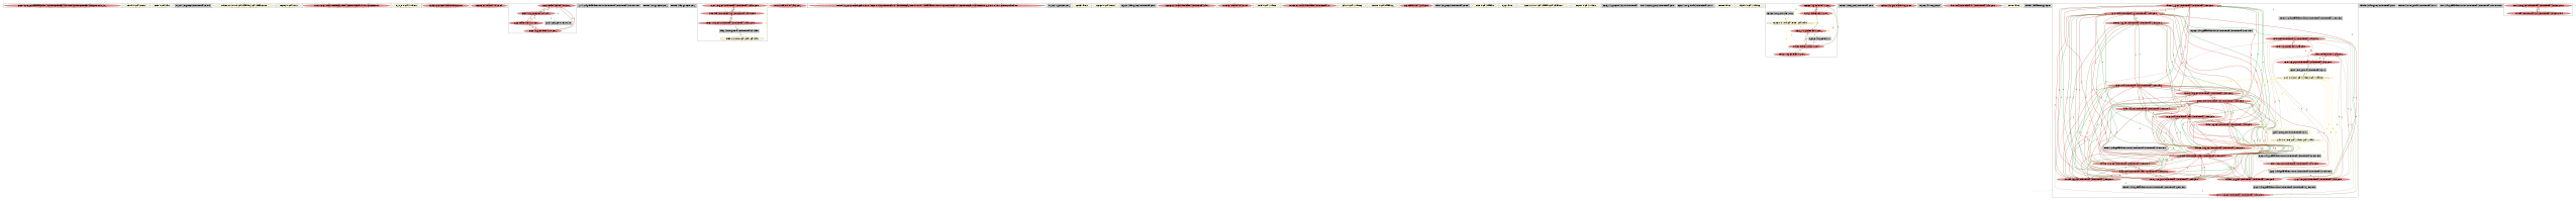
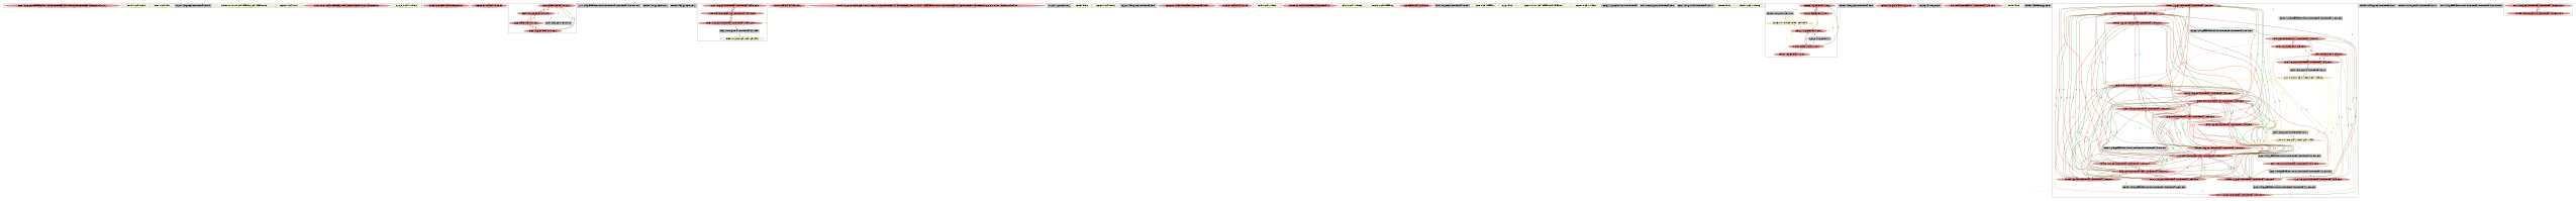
  digraph {
    fontname="DejaVu Sans"
    node [fillcolor=lightcoral fontname="DejaVu Sans" shape=ellipse style=filled]
    edge [color=forestgreen fontcolor=forestgreen fontname="DejaVu Sans" penwidth=2.0 style=solid]
    n1 [label="[52/53]  %call15 = call dereferenceable(272) %class.std::basic_ostream* @_ZNSolsEi(%class.std::basic_ostream* @_ZSt4cout, i32 %24)%24)"]
    n2 [fillcolor=lemonchiffon label="[178/179]  br label %for.cond"]
    n3 [fillcolor=lemonchiffon label="[31/32]  br label %if.end"]
    n4 [fillcolor=grey label="[104/107]  %23 = bitcast %struct.list_node* %22 to i8*" shape=rectangle]
    n5 [fillcolor=lemonchiffon label="[109/112]  br i1 %isnull12, label %delete.end14, label %delete.notnull13"]
    n6 [fillcolor=lemonchiffon label="[135/136]  br label %for.inc"]
    n7 [label="[176/177]  tail call void @_ZNSt8ios_base4InitC1Ev(%class.std::ios_base::Init* nonnull @_ZStL8__ioinit)t)"]
    n8 [fillcolor=lemonchiffon label="[147/148]  br label %invoke.cont"]
    n9 [label="[194/195]  tail call fastcc void @__cxx_global_var_init()"]
    n10 [label="[105/106]  call void @_ZdlPv(i8* %23) #9"]
    n11 [label="[50/57]  store i32 %add, i32* %sum, align 4"]
    n12 [label="[58/59]  %11 = load i32, i32* %sum, align 4"]
    n13 [label="[51/56]  %24 = load i32, i32* %sum, align 4"]
    n14 [label="[54/55]  store i32 0, i32* %sum, align 4"]
    n15 [fillcolor=grey label="[48/49]  %add = add nsw i32 %11, %10" shape=rectangle]
    n16 [fillcolor=grey label="[4/7]  %value = getelementptr inbounds %struct.list_node, %struct.list_node* %this1, i32 0, i32 0" shape=rectangle]
    n17 [fillcolor=grey label="[180/181]  %sum = alloca i32, align 4" shape=rectangle]
    n18 [fillcolor=grey label="[182/183]  %retval = alloca i32, align 4" shape=rectangle]
    n19 [label="[24/37]  %20 = load %struct.list_node*, %struct.list_node** %prev_it, align 8"]
    n20 [label="[27/36]  store %struct.list_node* %16, %struct.list_node** %prev_it, align 8"]
    n21 [fillcolor=grey label="[29/34]  %cmp10 = icmp ne %struct.list_node* %19, %begin" shape=rectangle]
    n22 [fillcolor=lemonchiffon label="[30/33]  br i1 %cmp10, label %if.then, label %if.end"]
    n23 [label="[28/35]  %19 = load %struct.list_node*, %struct.list_node** %prev_it, align 8"]
    n24 [label="[170/171]  store i32 0, i32* %retval, align 4"]
    n25 [label="[188/189]  %0 = tail call i32 @__cxa_atexit(void (i8*)* bitcast (void (%class.std::ios_base::Init*)* @_ZNSt8ios_base4InitD1Ev to void (i8*)*), i8* getelementptr inbounds (%class.std::ios_base::Init, %class.std::ios_base::Init* @_ZStL8__ioinit, i64 0, i32 0), i8* nonnull @__dso_handle) #3le) #3"]
    n26 [fillcolor=grey label="[174/175]  %i = alloca i32, align 4" shape=rectangle]
    n27 [fillcolor=lemonchiffon label="[168/169]  ret i32 0"]
    n28 [fillcolor=lemonchiffon label="[151/152]  br label %for.cond"]
    n29 [fillcolor=grey label="[164/167]  %begin = alloca %struct.list_node, align 8" shape=rectangle]
    n30 [label="[165/166]  call void @_ZN9list_nodeC2Ev(%struct.list_node* %begin)"]
    n31 [label="[17/18]  call void @_ZdlPv(i8* %21) #9"]
    n32 [fillcolor=lemonchiffon label="[88/89]  br label %while.cond"]
    n33 [label="[137/138]  call void @_ZN9list_nodeC2Ev(%struct.list_node* %1)"]
    n34 [fillcolor=lemonchiffon label="[69/70]  br label %while.cond5"]
    n35 [fillcolor=lemonchiffon label="[110/111]  br label %delete.end14"]
    n36 [label="[5/6]  store i32 0, i32* %value, align 8"]
    n37 [fillcolor=grey label="[19/20]  %21 = bitcast %struct.list_node* %20 to i8*" shape=rectangle]
    n38 [fillcolor=lemonchiffon label="[21/22]  br label %delete.end"]
    n39 [fillcolor=lemonchiffon label="[14/15]  ret void"]
    n40 [fillcolor=lemonchiffon label="[16/23]  br i1 %isnull, label %delete.end, label %delete.notnull"]
    n41 [fillcolor=lemonchiffon label="[186/187]  br label %while.cond"]
    n42 [fillcolor=grey label="[153/154]  %1 = bitcast i8* %call to %struct.list_node*" shape=rectangle]
    n43 [fillcolor=grey label="[0/13]  %this.addr = alloca %struct.list_node*, align 8" shape=rectangle]
    n44 [fillcolor=grey label="[25/26]  %isnull = icmp eq %struct.list_node* %20, null" shape=rectangle]
    n45 [fillcolor=lemonchiffon label="[132/133]  ret void"]
    n46 [fillcolor=lemonchiffon label="[196/197]  br label %while.cond5"]
    n47 [label="[155/156]  %0 = load i32, i32* %i, align 4"]
    n48 [label="[140/141]  store i32 1, i32* %i, align 4"]
    n49 [fillcolor=grey label="[157/158]  %cmp = icmp ult i32 %0, 100" shape=rectangle]
    n50 [label="[149/150]  store i32 %inc, i32* %i, align 4"]
    n51 [label="[143/144]  %7 = load i32, i32* %i, align 4"]
    n52 [fillcolor=grey label="[145/146]  %inc = add i32 %7, 1" shape=rectangle]
    n53 [label="[139/142]  %3 = load i32, i32* %i, align 4"]
    n54 [fillcolor=lemonchiffon label="[134/161]  br i1 %cmp, label %for.body, label %for.end"]
    n55 [fillcolor=grey label="[162/163]  %list_it = alloca %struct.list_node*, align 8" shape=rectangle]
    n56 [label="[159/160]  %call = call i8* @_Znwm(i64 16) #8"]
    n57 [fillcolor=grey label="[184/185]  %exn.slot = alloca i8*" shape=rectangle]
    n58 [label="[9/10]  store %struct.list_node* null, %struct.list_node** %next, align 8"]
    n59 [fillcolor=lemonchiffon label="[172/173]  ret void"]
    n60 [fillcolor=grey label="[190/191]  %ehselector.slot = alloca i32" shape=rectangle]
    n61 [label="[99/102]  %4 = load %struct.list_node*, %struct.list_node** %list_it, align 8"]
    n62 [label="[40/41]  store %struct.list_node* %6, %struct.list_node** %list_it, align 8"]
    n63 [label="[42/43]  store %struct.list_node* %begin, %struct.list_node** %list_it, align 8"]
    n64 [fillcolor=grey label="[100/101]  %value = getelementptr inbounds %struct.list_node, %struct.list_node* %4, i32 0, i32 0" shape=rectangle]
    n65 [label="[94/95]  store %struct.list_node* %begin, %struct.list_node** %list_it, align 8"]
    n66 [label="[92/93]  store %struct.list_node* %18, %struct.list_node** %list_it, align 8"]
    n67 [label="[44/45]  store %struct.list_node* %begin, %struct.list_node** %list_it, align 8"]
    n68 [label="[38/131]  store %struct.list_node* %13, %struct.list_node** %list_it, align 8"]
    n69 [label="[60/81]  %10 = load i32, i32* %value3, align 8"]
    n70 [label="[61/78]  store %struct.list_node* %1, %struct.list_node** %next, align 8"]
    n71 [label="[79/80]  store i32 %3, i32* %value, align 8"]
    n72 [label="[62/73]  %15 = load %struct.list_node*, %struct.list_node** %next6, align 8"]
    n73 [label="[74/75]  %18 = load %struct.list_node*, %struct.list_node** %next9, align 8"]
    n74 [label="[76/77]  %6 = load %struct.list_node*, %struct.list_node** %next1, align 8"]
    n75 [label="[86/87]  %13 = load %struct.list_node*, %struct.list_node** %next4, align 8"]
    n76 [label="[103/114]  %22 = load %struct.list_node*, %struct.list_node** %list_it, align 8"]
    n77 [label="[119/120]  %14 = load %struct.list_node*, %struct.list_node** %list_it, align 8"]
    n78 [label="[121/122]  %12 = load %struct.list_node*, %struct.list_node** %list_it, align 8"]
    n79 [label="[127/130]  %5 = load %struct.list_node*, %struct.list_node** %list_it, align 8"]
    n80 [label="[117/118]  %17 = load %struct.list_node*, %struct.list_node** %list_it, align 8"]
    n81 [label="[39/96]  %8 = load %struct.list_node*, %struct.list_node** %list_it, align 8"]
    n82 [label="[97/98]  %9 = load %struct.list_node*, %struct.list_node** %list_it, align 8"]
    n83 [label="[115/116]  %16 = load %struct.list_node*, %struct.list_node** %list_it, align 8"]
    n84 [label="[123/126]  %2 = load %struct.list_node*, %struct.list_node** %list_it, align 8"]
    n85 [fillcolor=grey label="[65/66]  %next9 = getelementptr inbounds %struct.list_node, %struct.list_node* %17, i32 0, i32 1" shape=rectangle]
    n86 [fillcolor=grey label="[67/68]  %next6 = getelementptr inbounds %struct.list_node, %struct.list_node* %14, i32 0, i32 1" shape=rectangle]
    n87 [fillcolor=lemonchiffon label="[64/71]  br i1 %cmp7, label %while.body8, label %while.end11"]
    n88 [fillcolor=grey label="[63/72]  %cmp7 = icmp ne %struct.list_node* %15, null" shape=rectangle]
    n89 [fillcolor=grey label="[124/125]  %next = getelementptr inbounds %struct.list_node, %struct.list_node* %2, i32 0, i32 1" shape=rectangle]
    n90 [fillcolor=grey label="[82/83]  %value3 = getelementptr inbounds %struct.list_node, %struct.list_node* %9, i32 0, i32 0" shape=rectangle]
    n91 [fillcolor=grey label="[84/85]  %next4 = getelementptr inbounds %struct.list_node, %struct.list_node* %12, i32 0, i32 1" shape=rectangle]
    n92 [fillcolor=grey label="[46/91]  %cmp2 = icmp ne %struct.list_node* %8, null" shape=rectangle]
    n93 [fillcolor=lemonchiffon label="[47/90]  br i1 %cmp2, label %while.body, label %while.end"]
    n94 [fillcolor=grey label="[128/129]  %next1 = getelementptr inbounds %struct.list_node, %struct.list_node* %5, i32 0, i32 1" shape=rectangle]
    n95 [fillcolor=grey label="[192/193]  %prev_it = alloca %struct.list_node*, align 8" shape=rectangle]
    n96 [fillcolor=grey label="[108/113]  %isnull12 = icmp eq %struct.list_node* %22, null" shape=rectangle]
    n97 [fillcolor=grey label="[8/11]  %next = getelementptr inbounds %struct.list_node, %struct.list_node* %this1, i32 0, i32 1" shape=rectangle]
    n98 [label="[3/12]  %this1 = load %struct.list_node*, %struct.list_node** %this.addr, align 8"]
    n99 [label="[1/2]  store %struct.list_node* %this, %struct.list_node** %this.addr, align 8"]
    subgraph cluster_1 {
      n1
    }
    subgraph cluster_2 {
      n2
    }
    subgraph cluster_3 {
      n3
    }
    subgraph cluster_4 {
      n4
    }
    subgraph cluster_5 {
      n5
    }
    subgraph cluster_6 {
      n6
    }
    subgraph cluster_7 {
      n7
    }
    subgraph cluster_8 {
      n8
    }
    subgraph cluster_9 {
      n9
    }
    subgraph cluster_10 {
      n10
    }
    subgraph cluster_11 {
      n11
      n12
      n13
      n14
      n15
    }
    subgraph cluster_12 {
      n16
    }
    subgraph cluster_13 {
      n17
    }
    subgraph cluster_14 {
      n18
    }
    subgraph cluster_15 {
      n19
      n20
      n21
      n22
      n23
    }
    subgraph cluster_16 {
      n24
    }
    subgraph cluster_17 {
      n25
    }
    subgraph cluster_18 {
      n26
    }
    subgraph cluster_19 {
      n27
    }
    subgraph cluster_20 {
      n28
    }
    subgraph cluster_21 {
      n29
    }
    subgraph cluster_22 {
      n30
    }
    subgraph cluster_23 {
      n31
    }
    subgraph cluster_24 {
      n32
    }
    subgraph cluster_25 {
      n33
    }
    subgraph cluster_26 {
      n34
    }
    subgraph cluster_27 {
      n35
    }
    subgraph cluster_28 {
      n36
    }
    subgraph cluster_29 {
      n37
    }
    subgraph cluster_30 {
      n38
    }
    subgraph cluster_31 {
      n39
    }
    subgraph cluster_32 {
      n40
    }
    subgraph cluster_33 {
      n41
    }
    subgraph cluster_34 {
      n42
    }
    subgraph cluster_35 {
      n43
    }
    subgraph cluster_36 {
      n44
    }
    subgraph cluster_37 {
      n45
    }
    subgraph cluster_38 {
      n46
    }
    subgraph cluster_39 {
      n47
      n48
      n49
      n50
      n51
      n52
      n53
      n54
    }
    subgraph cluster_40 {
      n55
    }
    subgraph cluster_41 {
      n56
    }
    subgraph cluster_42 {
      n57
    }
    subgraph cluster_43 {
      n58
    }
    subgraph cluster_44 {
      n59
    }
    subgraph cluster_45 {
      n60
    }
    subgraph cluster_46 {
      n61
      n62
      n63
      n64
      n65
      n66
      n67
      n68
      n69
      n70
      n71
      n72
      n73
      n74
      n75
      n76
      n77
      n78
      n79
      n80
      n81
      n82
      n83
      n84
      n85
      n86
      n87
      n88
      n89
      n90
      n91
      n92
      n93
      n94
    }
    subgraph cluster_47 {
      n95
    }
    subgraph cluster_48 {
      n96
    }
    subgraph cluster_49 {
      n97
    }
    subgraph cluster_50 {
      n98
      n99
    }
    n11 -> n12 [label=T]
    n11 -> n13 [label=T]
    n12 -> n11 [color=firebrick3 fontcolor=firebrick3 label=A]
    n12 -> n14 [color=firebrick3 fontcolor=firebrick3 label=A]
    n12 -> n15 [label=T penwidth=1.0 style=dotted]
    n13 -> n11 [color=firebrick3 fontcolor=firebrick3 label=A]
    n13 -> n14 [color=firebrick3 fontcolor=firebrick3 label=A]
    n14 -> n12 [label=T]
    n14 -> n13 [label=T]
    n15 -> n11 [label=T penwidth=1.0 style=dotted]
    n19 -> n20 [color=firebrick3 fontcolor=firebrick3 label=A]
    n20 -> n19 [label=T]
    n20 -> n23 [label=T]
-   n22 -> n21 [label=T penwidth=1.0 style=dotted]
+   n21 -> n22 [label=T penwidth=1.0 style=dotted]
    n22 -> n19 [color=gold fontcolor=gold label=C penwidth="" style=""]
    n23 -> n20 [color=firebrick3 fontcolor=firebrick3 label=A]
    n23 -> n21 [label=T penwidth=1.0 style=dotted]
    n47 -> n48 [color=firebrick3 fontcolor=firebrick3 label=A]
    n47 -> n49 [label=T penwidth=1.0 style=dotted]
    n47 -> n50 [color=firebrick3 fontcolor=firebrick3 label=A style=dotted]
    n48 -> n47 [color=firebrick3 label=T]
    n48 -> n51 [label=T]
    n49 -> n54 [label=A penwidth=1.0 style=dotted]
    n50 -> n47 [label=T]
    n50 -> n51 [label=T]
    n50 -> n53 [label=T]
    n51 -> n50 [color=firebrick3 fontcolor=firebrick3 label=A]
    n51 -> n52 [color=firebrick3 label=T penwidth=1.0 style=dotted]
    n52 -> n50 [label=T penwidth=1.0 style=dotted]
    n54 -> n47 [color=gold fontcolor=gold label=C penwidth="" style=""]
    n54 -> n49 [color=gold fontcolor=gold label=C penwidth="" style=""]
    n54 -> n50 [color=gold fontcolor=gold label=C penwidth="" style=""]
    n54 -> n51 [color=gold fontcolor=gold label=C penwidth="" style=""]
    n54 -> n52 [color=gold fontcolor=gold label=C penwidth="" style=""]
    n54 -> n53 [color=gold fontcolor=gold label=C penwidth="" style=""]
    n54 -> n54 [color=gold fontcolor=gold label=C penwidth="" style=""]
    n61 -> n62 [color=firebrick3 fontcolor=firebrick3 label=A]
    n61 -> n63 [color=firebrick3 fontcolor=firebrick3 label=A]
    n61 -> n64 [label=T penwidth=1.0 style=dotted]
    n61 -> n65 [color=firebrick3 fontcolor=firebrick3 label=A]
    n61 -> n66 [color=firebrick3 fontcolor=firebrick3 label=A]
    n61 -> n67 [color=firebrick3 fontcolor=firebrick3 label=A]
    n61 -> n68 [color=firebrick3 fontcolor=firebrick3 label=A]
    n62 -> n61 [label=T]
    n62 -> n76 [label=T]
    n62 -> n77 [label=T]
    n62 -> n78 [label=T]
    n62 -> n79 [label=T]
    n62 -> n80 [label=T]
    n62 -> n81 [label=T]
    n62 -> n82 [label=T]
    n62 -> n83 [label=T]
    n62 -> n84 [label=T]
    n63 -> n61 [label=T]
    n63 -> n76 [label=T]
    n63 -> n77 [label=T]
    n63 -> n78 [label=T]
    n63 -> n79 [label=T]
    n63 -> n80 [label=T]
    n63 -> n81 [label=T]
    n63 -> n82 [label=T]
    n63 -> n83 [label=T]
    n63 -> n84 [label=T]
    n64 -> n71 [label=T penwidth=1.0 style=dotted]
    n65 -> n61 [label=T]
    n65 -> n76 [label=T]
    n65 -> n77 [label=T]
    n65 -> n78 [label=T]
    n65 -> n79 [label=T]
    n65 -> n80 [label=T]
    n65 -> n81 [label=T]
    n65 -> n82 [label=T]
    n65 -> n83 [label=T]
    n65 -> n84 [label=T]
    n66 -> n61 [label=T]
    n66 -> n76 [label=T]
    n66 -> n77 [label=T]
    n66 -> n78 [label=T]
    n66 -> n79 [label=T]
    n66 -> n80 [label=T]
    n66 -> n81 [label=T]
    n66 -> n82 [label=T]
    n66 -> n83 [label=T]
    n66 -> n84 [label=T]
    n67 -> n61 [label=T]
    n67 -> n76 [label=T]
    n67 -> n77 [label=T]
    n67 -> n78 [label=T]
    n67 -> n79 [label=T]
    n67 -> n80 [label=T]
    n67 -> n81 [label=T]
    n67 -> n82 [label=T]
    n67 -> n83 [label=T]
    n67 -> n84 [label=T]
    n68 -> n61 [label=T]
    n68 -> n76 [label=T]
    n68 -> n77 [label=T]
    n68 -> n78 [label=T]
    n68 -> n79 [label=T]
    n68 -> n80 [label=T]
    n68 -> n81 [label=T]
    n68 -> n82 [label=T]
    n68 -> n83 [label=T]
    n68 -> n84 [label=T]
    n69 -> n70 [color=firebrick3 fontcolor=firebrick3 label=A penwidth=1.0]
    n69 -> n71 [color=firebrick3 fontcolor=firebrick3 label=A penwidth=1.0 style=dotted]
    n70 -> n69 [label=T penwidth=1.0]
    n70 -> n72 [label=T penwidth=1.0]
    n70 -> n73 [label=T penwidth=1.0]
    n70 -> n74 [label=T penwidth=1.0]
    n70 -> n75 [label=T penwidth=1.0]
    n71 -> n72 [label=T penwidth=1.0]
    n71 -> n73 [label=T penwidth=1.0]
    n71 -> n74 [label=T penwidth=1.0]
    n71 -> n75 [label=T penwidth=1.0]
    n72 -> n70 [color=firebrick3 fontcolor=firebrick3 label=A penwidth=1.0]
    n72 -> n71 [color=firebrick3 fontcolor=firebrick3 label=A penwidth=1.0]
    n72 -> n88 [label=T penwidth=1.0 style=dotted]
    n73 -> n66 [label=T penwidth=1.0 style=dotted]
    n73 -> n70 [color=firebrick3 fontcolor=firebrick3 label=A penwidth=1.0]
    n73 -> n71 [color=firebrick3 fontcolor=firebrick3 label=A penwidth=1.0]
    n74 -> n62 [label=T penwidth=1.0 style=dotted]
    n74 -> n70 [color=firebrick3 fontcolor=firebrick3 label=A penwidth=1.0]
    n74 -> n71 [color=firebrick3 fontcolor=firebrick3 label=A penwidth=1.0]
    n75 -> n68 [label=T penwidth=1.0 style=dotted]
    n75 -> n70 [color=firebrick3 fontcolor=firebrick3 label=A penwidth=1.0]
    n75 -> n71 [color=firebrick3 fontcolor=firebrick3 label=A penwidth=1.0]
    n76 -> n62 [color=firebrick3 fontcolor=firebrick3 label=A]
    n76 -> n63 [color=firebrick3 fontcolor=firebrick3 label=A]
    n76 -> n65 [color=firebrick3 fontcolor=firebrick3 label=A]
    n76 -> n66 [color=firebrick3 fontcolor=firebrick3 label=A]
    n76 -> n67 [color=firebrick3 fontcolor=firebrick3 label=A]
    n76 -> n68 [color=firebrick3 fontcolor=firebrick3 label=A]
    n77 -> n62 [color=firebrick3 fontcolor=firebrick3 label=A]
    n77 -> n63 [color=firebrick3 fontcolor=firebrick3 label=A]
    n77 -> n65 [color=firebrick3 fontcolor=firebrick3 label=A]
    n77 -> n66 [color=firebrick3 fontcolor=firebrick3 label=A]
    n77 -> n67 [color=firebrick3 fontcolor=firebrick3 label=A]
    n77 -> n68 [color=firebrick3 fontcolor=firebrick3 label=A]
    n77 -> n86 [label=T penwidth=1.0 style=dotted]
    n78 -> n62 [color=firebrick3 fontcolor=firebrick3 label=A]
    n78 -> n63 [color=firebrick3 fontcolor=firebrick3 label=A]
    n78 -> n65 [color=firebrick3 fontcolor=firebrick3 label=A]
    n78 -> n66 [color=firebrick3 fontcolor=firebrick3 label=A]
    n78 -> n67 [color=firebrick3 fontcolor=firebrick3 label=A]
    n78 -> n68 [color=firebrick3 fontcolor=firebrick3 label=A]
    n78 -> n91 [label=T penwidth=1.0 style=dotted]
    n79 -> n62 [color=firebrick3 fontcolor=firebrick3 label=A]
    n79 -> n63 [color=firebrick3 fontcolor=firebrick3 label=A]
    n79 -> n65 [color=firebrick3 fontcolor=firebrick3 label=A]
    n79 -> n66 [color=firebrick3 fontcolor=firebrick3 label=A]
    n79 -> n67 [color=firebrick3 fontcolor=firebrick3 label=A]
    n79 -> n68 [color=firebrick3 fontcolor=firebrick3 label=A]
    n79 -> n94 [label=T penwidth=1.0 style=dotted]
    n80 -> n62 [color=firebrick3 fontcolor=firebrick3 label=A]
    n80 -> n63 [color=firebrick3 fontcolor=firebrick3 label=A]
    n80 -> n65 [color=firebrick3 fontcolor=firebrick3 label=A]
    n80 -> n66 [color=firebrick3 fontcolor=firebrick3 label=A]
    n80 -> n67 [color=firebrick3 fontcolor=firebrick3 label=A]
    n80 -> n68 [color=firebrick3 fontcolor=firebrick3 label=A]
    n80 -> n85 [label=T penwidth=1.0 style=dotted]
    n81 -> n62 [color=firebrick3 fontcolor=firebrick3 label=A]
    n81 -> n63 [color=firebrick3 fontcolor=firebrick3 label=A]
    n81 -> n65 [color=firebrick3 fontcolor=firebrick3 label=A]
    n81 -> n66 [color=firebrick3 fontcolor=firebrick3 label=A]
    n81 -> n67 [color=firebrick3 fontcolor=firebrick3 label=A]
    n81 -> n68 [color=firebrick3 fontcolor=firebrick3 label=A]
    n81 -> n92 [label=T penwidth=1.0 style=dotted]
    n82 -> n62 [color=firebrick3 fontcolor=firebrick3 label=A]
    n82 -> n63 [color=firebrick3 fontcolor=firebrick3 label=A]
    n82 -> n65 [color=firebrick3 fontcolor=firebrick3 label=A]
    n82 -> n66 [color=firebrick3 fontcolor=firebrick3 label=A]
    n82 -> n67 [color=firebrick3 fontcolor=firebrick3 label=A]
    n82 -> n68 [color=firebrick3 fontcolor=firebrick3 label=A]
    n82 -> n90 [label=T penwidth=1.0 style=dotted]
    n83 -> n62 [color=firebrick3 fontcolor=firebrick3 label=A]
    n83 -> n63 [color=firebrick3 fontcolor=firebrick3 label=A]
    n83 -> n65 [color=firebrick3 fontcolor=firebrick3 label=A]
    n83 -> n66 [color=firebrick3 fontcolor=firebrick3 label=A]
    n83 -> n67 [color=firebrick3 fontcolor=firebrick3 label=A]
    n83 -> n68 [color=firebrick3 fontcolor=firebrick3 label=A]
    n84 -> n62 [color=firebrick3 fontcolor=firebrick3 label=A]
    n84 -> n63 [color=firebrick3 fontcolor=firebrick3 label=A]
    n84 -> n65 [color=firebrick3 fontcolor=firebrick3 label=A]
    n84 -> n66 [color=firebrick3 fontcolor=firebrick3 label=A]
    n84 -> n67 [color=firebrick3 fontcolor=firebrick3 label=A]
    n84 -> n68 [color=firebrick3 fontcolor=firebrick3 label=A]
    n84 -> n89 [label=T penwidth=1.0 style=dotted]
    n85 -> n73 [label=T penwidth=1.0 style=dotted]
    n86 -> n72 [label=T penwidth=1.0 style=dotted]
    n87 -> n66 [color=gold fontcolor=gold label=C penwidth="" style=""]
    n87 -> n72 [color=gold fontcolor=gold label=C penwidth="" style=""]
    n87 -> n73 [color=gold fontcolor=gold label=C penwidth="" style=""]
    n87 -> n77 [color=gold fontcolor=gold label=C penwidth="" style=""]
    n87 -> n80 [color=gold fontcolor=gold label=C penwidth="" style=""]
    n87 -> n83 [color=gold fontcolor=gold label=C penwidth="" style=""]
    n87 -> n85 [color=gold fontcolor=gold label=C penwidth="" style=""]
    n87 -> n86 [color=gold fontcolor=gold label=C penwidth="" style=""]
    n87 -> n87 [color=gold fontcolor=gold label=C penwidth="" style=""]
    n87 -> n88 [color=gold fontcolor=gold label=C penwidth="" style=""]
    n88 -> n87 [label=T penwidth=1.0 style=dotted]
    n89 -> n70 [label=T penwidth=1.0 style=dotted]
    n90 -> n69 [label=T penwidth=1.0 style=dotted]
    n91 -> n75 [label=T penwidth=1.0 style=dotted]
    n92 -> n93 [label=T penwidth=1.0 style=dotted]
    n93 -> n68 [color=gold fontcolor=gold label=C penwidth="" style=""]
    n93 -> n69 [color=gold fontcolor=gold label=C penwidth="" style=""]
    n93 -> n75 [color=gold fontcolor=gold label=C penwidth="" style=""]
    n93 -> n78 [color=gold fontcolor=gold label=C penwidth="" style=""]
    n93 -> n81 [color=gold fontcolor=gold label=C penwidth="" style=""]
    n93 -> n82 [color=gold fontcolor=gold label=C penwidth="" style=""]
    n93 -> n90 [color=gold fontcolor=gold label=C penwidth="" style=""]
    n93 -> n91 [color=gold fontcolor=gold label=C penwidth="" style=""]
    n93 -> n92 [color=gold fontcolor=gold label=C penwidth="" style=""]
    n93 -> n93 [color=gold fontcolor=gold label=C penwidth="" style=""]
    n94 -> n74 [label=T penwidth=1.0 style=dotted]
    n98 -> n99 [color=firebrick3 fontcolor=firebrick3 label=A]
    n99 -> n98 [label=T]
  }
